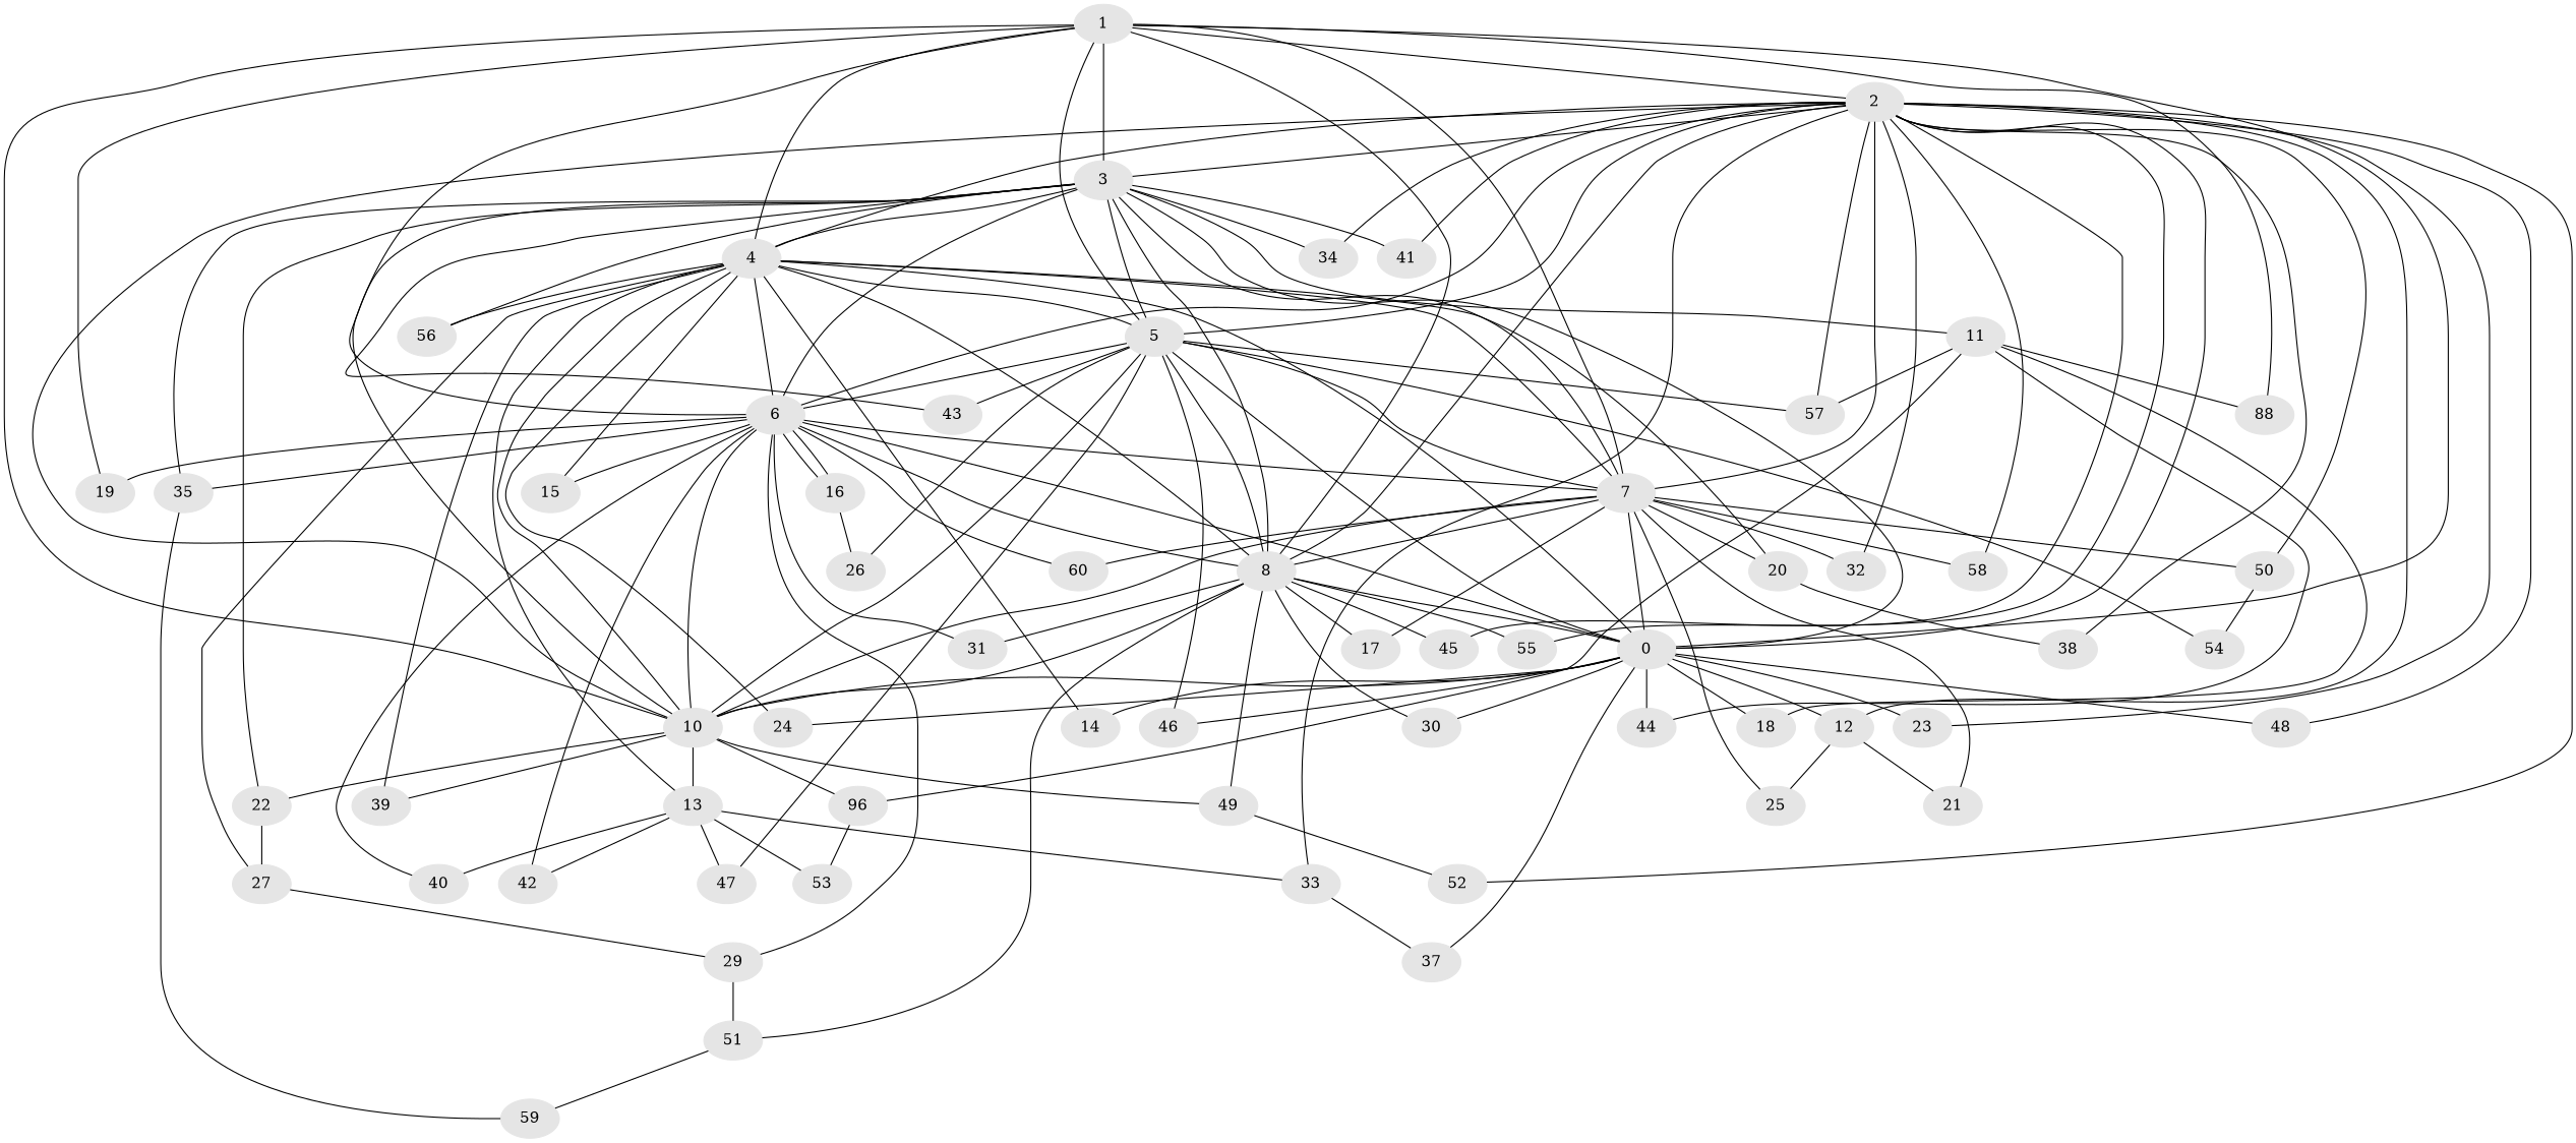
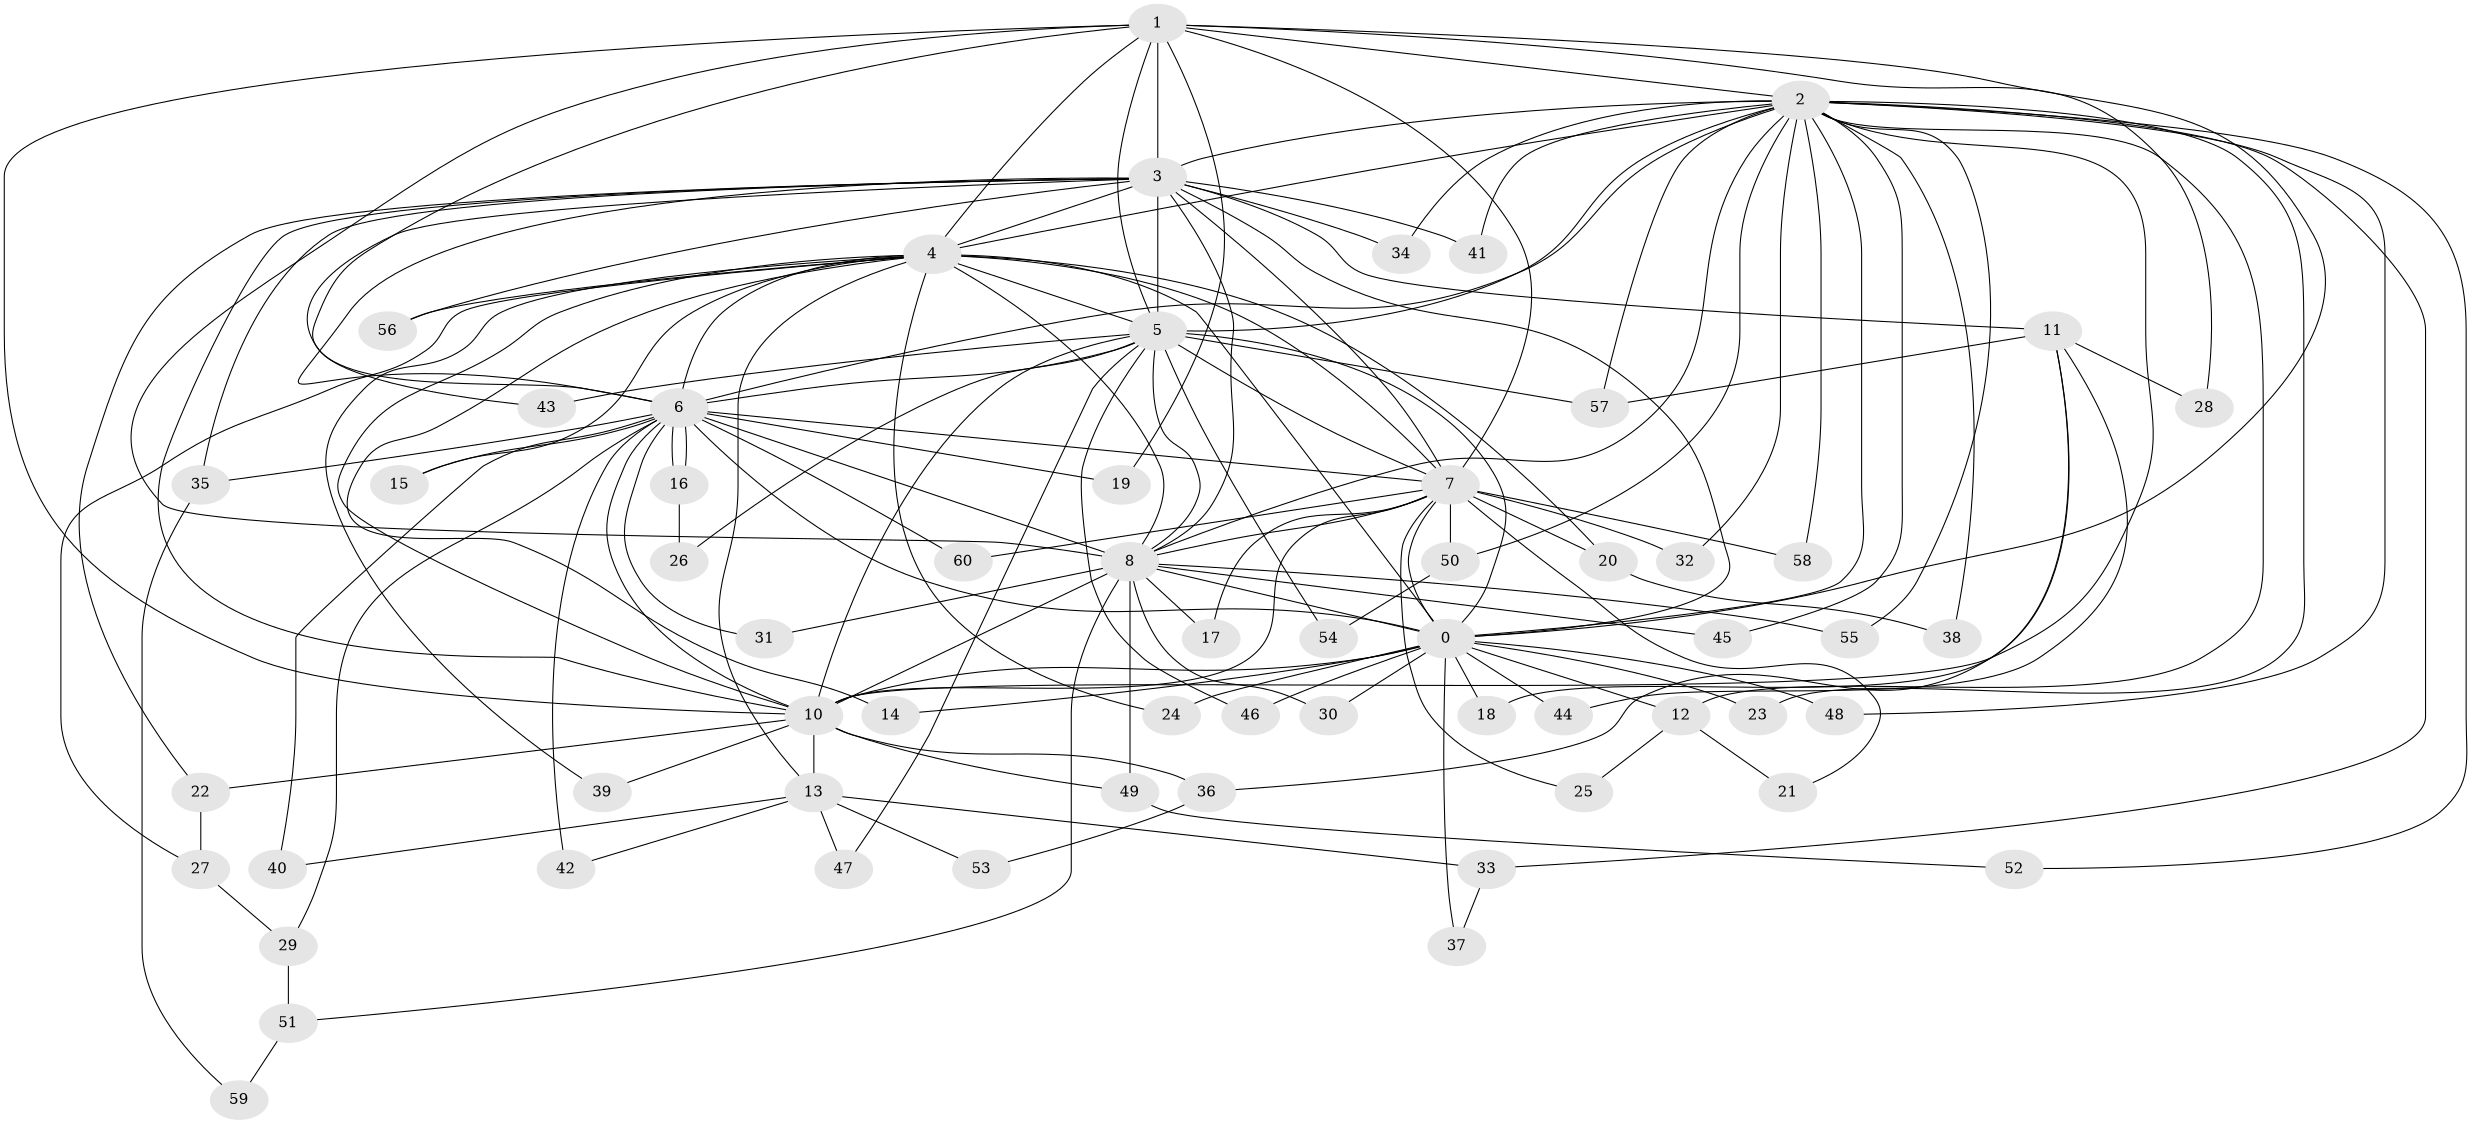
  graph {
    node [color=gray90 style=filled]
    1
    2
    3
    4
    5
    6
    7
    8
    n9 [label=0]
    10
    19
-   28 [label=88]
+   28
    12
    23
    32
    33
    34
    38
    41
    45
    48
    50
    52
    55
    58
    57
    11
    22
    35
    43
    56
    13
    14
    15
    20
    24
    27
    39
    26
    46
    47
    54
    16
    29
    31
    40
    42
    60
    17
    21
    25
    30
    49
    51
    18
    37
    44
-   36 [label=96]
+   36
    59
    53
    1 -- 2
    1 -- 3
    1 -- 4
    1 -- 5
    1 -- 6
    1 -- 7
    1 -- 8
    1 -- n9
    1 -- 10
    1 -- 19
    1 -- 28
    2 -- 3
    2 -- 4
    2 -- 5
    2 -- 6
-   2 -- 7
    2 -- 8
    2 -- n9
    2 -- 10
    2 -- 12
    2 -- 23
    2 -- 32
    2 -- 33
    2 -- 34
    2 -- 38
    2 -- 41
    2 -- 45
    2 -- 48
    2 -- 50
    2 -- 52
    2 -- 55
    2 -- 58
    2 -- 57
    3 -- 4
    3 -- 5
    3 -- 6
    3 -- 7
    3 -- 8
    3 -- n9
    3 -- 10
    3 -- 34
    3 -- 41
    3 -- 11
    3 -- 22
    3 -- 35
    3 -- 43
    3 -- 56
    4 -- 5
    4 -- 6
    4 -- 7
    4 -- 8
    4 -- n9
    4 -- 10
    4 -- 56
    4 -- 13
    4 -- 14
    4 -- 15
    4 -- 20
    4 -- 24
    4 -- 27
    4 -- 39
    5 -- 6
    5 -- 7
    5 -- 8
    5 -- n9
    5 -- 10
    5 -- 57
    5 -- 43
    5 -- 26
    5 -- 46
    5 -- 47
    5 -- 54
    6 -- 7
    6 -- 8
    6 -- n9
    6 -- 10
    6 -- 19
    6 -- 35
    6 -- 15
    6 -- 16
    6 -- 16
    6 -- 29
    6 -- 31
    6 -- 40
    6 -- 42
    6 -- 60
    7 -- 8
    7 -- n9
    7 -- 10
    7 -- 32
    7 -- 50
    7 -- 58
    7 -- 20
    7 -- 60
    7 -- 17
    7 -- 21
    7 -- 25
    8 -- n9
    8 -- 10
    8 -- 45
    8 -- 55
    8 -- 31
    8 -- 17
    8 -- 30
    8 -- 49
    8 -- 51
    n9 -- 10
    n9 -- 12
    n9 -- 23
    n9 -- 48
    n9 -- 14
    n9 -- 24
    n9 -- 46
    n9 -- 30
    n9 -- 18
    n9 -- 37
    n9 -- 44
    10 -- 22
    10 -- 13
    10 -- 39
    10 -- 49
    10 -- 36
    12 -- 21
    12 -- 25
    33 -- 37
    50 -- 54
    11 -- 28
    11 -- 57
    11 -- 18
    11 -- 44
    11 -- 36
    22 -- 27
    35 -- 59
    13 -- 33
    13 -- 47
    13 -- 40
    13 -- 42
    13 -- 53
    20 -- 38
    27 -- 29
    16 -- 26
    29 -- 51
    49 -- 52
    51 -- 59
    36 -- 53
  }
